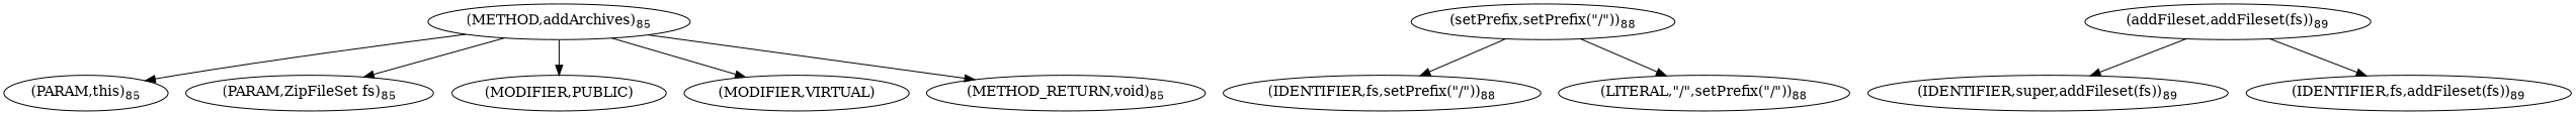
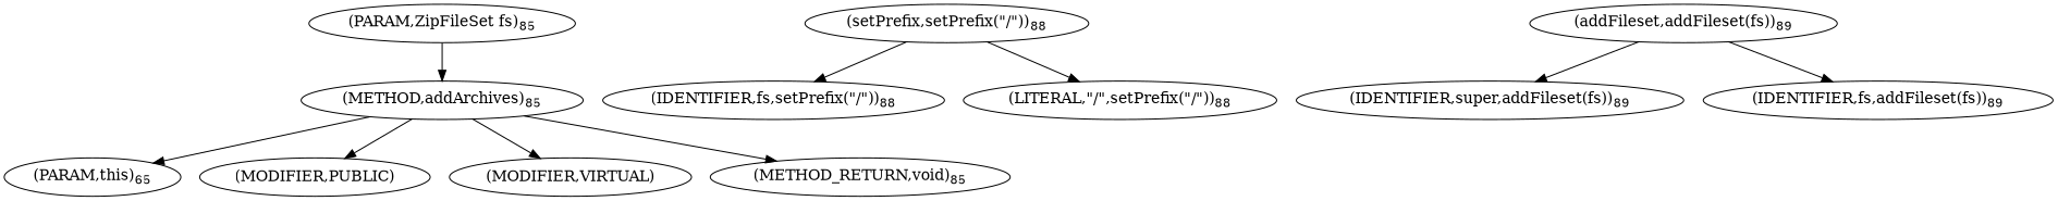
  digraph {
    n1 [label=<(METHOD,addArchives)<SUB>85</SUB>>]
-   n2 [label=<(PARAM,this)<SUB>85</SUB>>]
+   n2 [label=<(PARAM,this)<SUB>65</SUB>>]
    n3 [label=<(PARAM,ZipFileSet fs)<SUB>85</SUB>>]
    n4 [label=<(MODIFIER,PUBLIC)>]
    n5 [label=<(MODIFIER,VIRTUAL)>]
    n6 [label=<(METHOD_RETURN,void)<SUB>85</SUB>>]
    n7 [label=<(setPrefix,setPrefix(&quot;/&quot;))<SUB>88</SUB>>]
    n8 [label=<(IDENTIFIER,fs,setPrefix(&quot;/&quot;))<SUB>88</SUB>>]
    n9 [label=<(LITERAL,&quot;/&quot;,setPrefix(&quot;/&quot;))<SUB>88</SUB>>]
    n10 [label=<(addFileset,addFileset(fs))<SUB>89</SUB>>]
    n11 [label=<(IDENTIFIER,super,addFileset(fs))<SUB>89</SUB>>]
    n12 [label=<(IDENTIFIER,fs,addFileset(fs))<SUB>89</SUB>>]
    n1 -> n2
-   n1 -> n3
+   n3 -> n1
    n1 -> n4
    n1 -> n5
    n1 -> n6
    n7 -> n8
    n7 -> n9
    n10 -> n11
    n10 -> n12
  }
